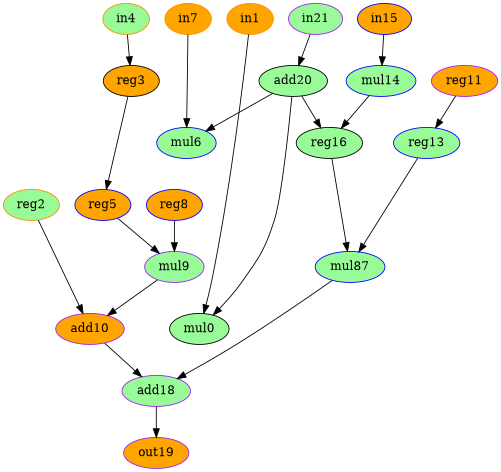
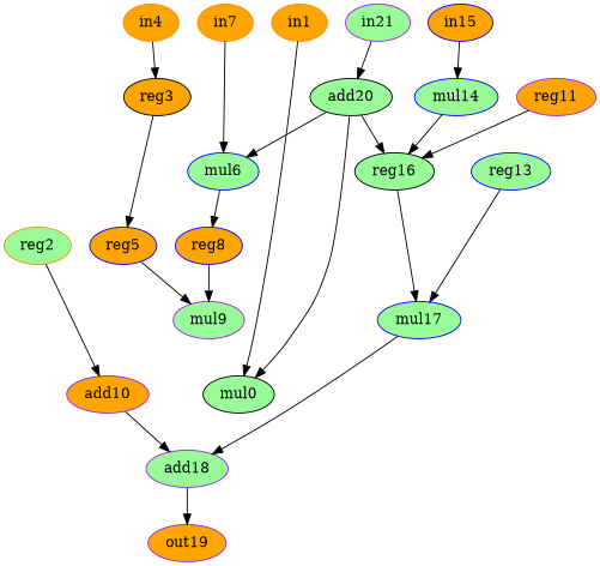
  digraph {
    node [color=blue fillcolor=palegreen op=reg style=filled]
    edge [port=0 weight=0]
    n1 [color=black label=mul0 op=mul]
    n2 [color=darkorange label=reg2]
    n3 [color=purple fillcolor=orange label=add10 op=add]
    n4 [color=darkorange fillcolor=orange label=in1 op=in]
    n5 [color=purple label=add18 op=add]
    n6 [color=purple fillcolor=orange label=out19 op=out]
    n7 [color=purple fillcolor=orange label=reg11]
    n8 [label=reg13]
-   n9 [label=mul87 op=mul]
+   n9 [label=mul17 op=mul]
    n10 [label=mul14 op=mul]
    n11 [color=black label=reg16]
    n12 [fillcolor=orange label=in15 op=in]
    n13 [color=black label=add20 op=addi value=2]
    n14 [label=mul6 op=mul]
    n15 [fillcolor=orange label=reg8]
    n16 [color=purple label=in21 op=in]
    n17 [color=black fillcolor=orange label=reg3]
    n18 [fillcolor=orange label=reg5]
    n19 [color=purple label=mul9 op=mul]
-   n20 [color=darkorange label=in4 op=in]
+   n20 [color=darkorange fillcolor=orange label=in4 op=in]
    n21 [color=darkorange fillcolor=orange label=in7 op=in]
    n2 -> n3
    n3 -> n5
    n4 -> n1
    n5 -> n6
-   n7 -> n8
+   n7 -> n11
    n8 -> n9
    n9 -> n5 [port=1]
    n10 -> n11
    n11 -> n9 [port=1]
    n12 -> n10
    n13 -> n1 [port=1]
    n13 -> n11 [port=1 weight=1]
    n13 -> n14 [weight=1]
+   n14 -> n15
    n15 -> n19 [port=1 weight=1]
    n16 -> n13
    n17 -> n18
    n18 -> n19
-   n19 -> n3 [port=1]
    n20 -> n17
    n21 -> n14 [port=1]
  }
